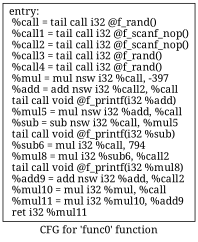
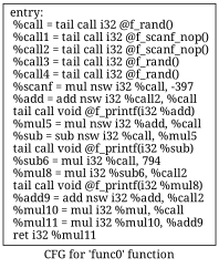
  digraph {
    label="CFG for 'func0' function"
    rankdir=LR
    fontname="Noto Serif"
-   n1 [label="{entry:\l  %call = tail call i32 @f_rand()\l  %call1 = tail call i32 @f_scanf_nop()\l  %call2 = tail call i32 @f_scanf_nop()\l  %call3 = tail call i32 @f_rand()\l  %call4 = tail call i32 @f_rand()\l  %mul = mul nsw i32 %call, -397\l  %add = add nsw i32 %call2, %call\l  tail call void @f_printf(i32 %add)\l  %mul5 = mul nsw i32 %add, %call\l  %sub = sub nsw i32 %call, %mul5\l  tail call void @f_printf(i32 %sub)\l  %sub6 = mul i32 %call, 794\l  %mul8 = mul i32 %sub6, %call2\l  tail call void @f_printf(i32 %mul8)\l  %add9 = add nsw i32 %add, %call2\l  %mul10 = mul i32 %mul, %call\l  %mul11 = mul i32 %mul10, %add9\l  ret i32 %mul11\l}" shape=record fontname="Noto Serif"]
+   n1 [label="{entry:\l  %call = tail call i32 @f_rand()\l  %call1 = tail call i32 @f_scanf_nop()\l  %call2 = tail call i32 @f_scanf_nop()\l  %call3 = tail call i32 @f_rand()\l  %call4 = tail call i32 @f_rand()\l  %scanf = mul nsw i32 %call, -397\l  %add = add nsw i32 %call2, %call\l  tail call void @f_printf(i32 %add)\l  %mul5 = mul nsw i32 %add, %call\l  %sub = sub nsw i32 %call, %mul5\l  tail call void @f_printf(i32 %sub)\l  %sub6 = mul i32 %call, 794\l  %mul8 = mul i32 %sub6, %call2\l  tail call void @f_printf(i32 %mul8)\l  %add9 = add nsw i32 %add, %call2\l  %mul10 = mul i32 %mul, %call\l  %mul11 = mul i32 %mul10, %add9\l  ret i32 %mul11\l}" shape=record fontname="Noto Serif"]
  }
